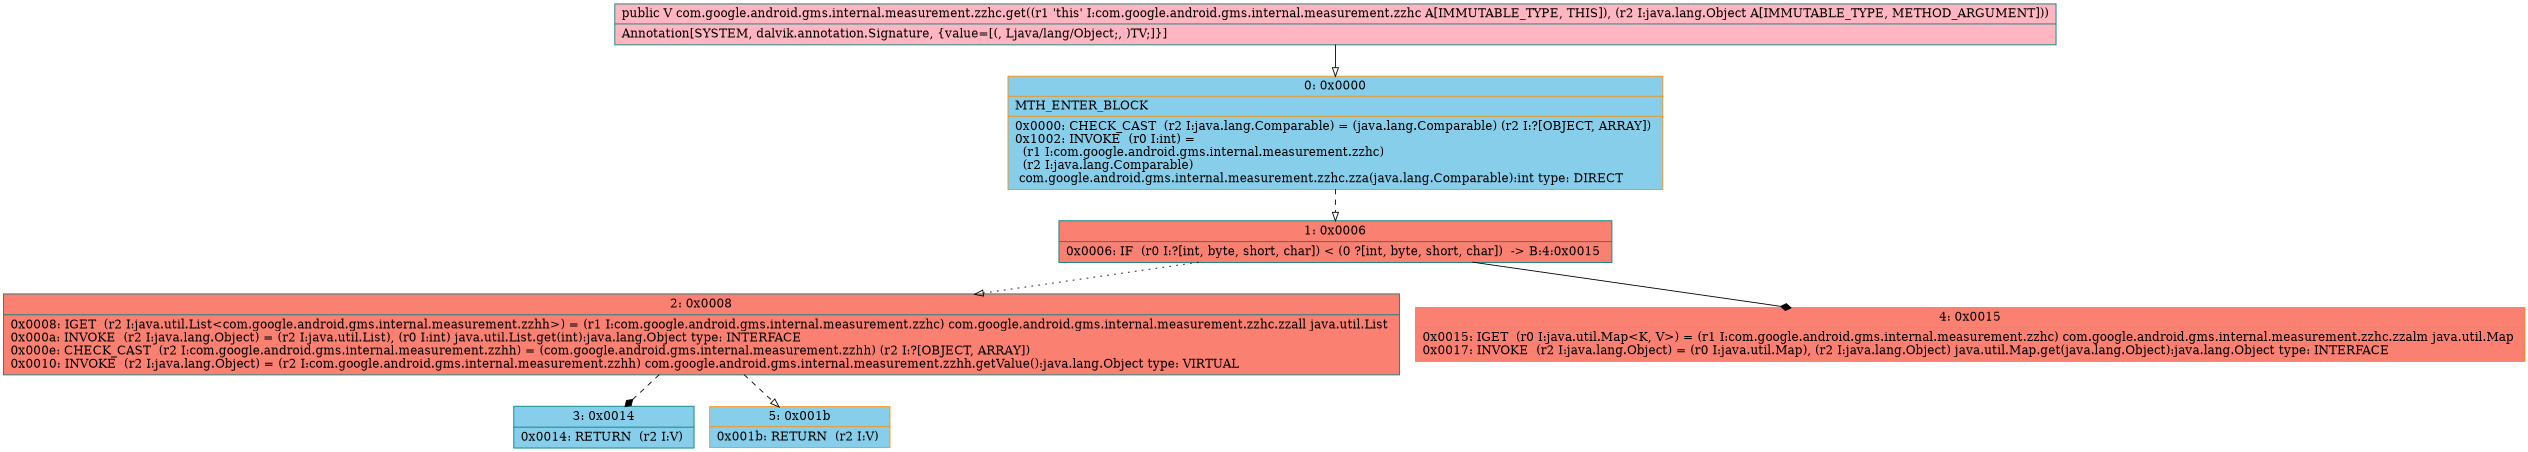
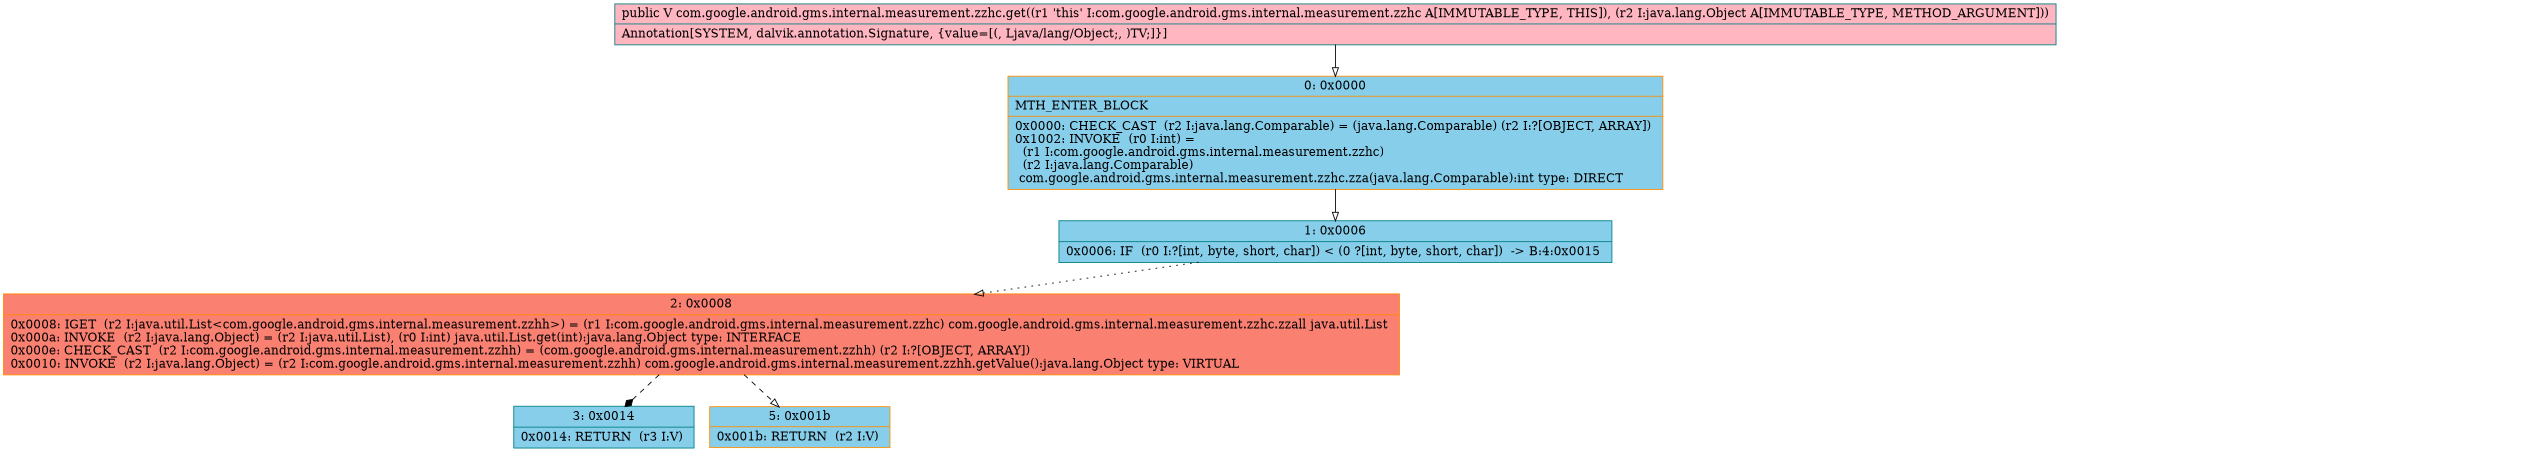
  digraph {
    node [color=darkorange fillcolor=skyblue shape=record style=filled]
    edge [arrowhead=onormal style=solid]
    n1 [label="{0\:\ 0x0000|MTH_ENTER_BLOCK\l|0x0000: CHECK_CAST  (r2 I:java.lang.Comparable) = (java.lang.Comparable) (r2 I:?[OBJECT, ARRAY]) \l0x1002: INVOKE  (r0 I:int) = \l  (r1 I:com.google.android.gms.internal.measurement.zzhc)\l  (r2 I:java.lang.Comparable)\l com.google.android.gms.internal.measurement.zzhc.zza(java.lang.Comparable):int type: DIRECT \l}"]
-   n2 [color=teal fillcolor=salmon label="{1\:\ 0x0006|0x0006: IF  (r0 I:?[int, byte, short, char]) \< (0 ?[int, byte, short, char])  \-\> B:4:0x0015 \l}"]
-   n3 [color=teal fillcolor=salmon label="{2\:\ 0x0008|0x0008: IGET  (r2 I:java.util.List\<com.google.android.gms.internal.measurement.zzhh\>) = (r1 I:com.google.android.gms.internal.measurement.zzhc) com.google.android.gms.internal.measurement.zzhc.zzall java.util.List \l0x000a: INVOKE  (r2 I:java.lang.Object) = (r2 I:java.util.List), (r0 I:int) java.util.List.get(int):java.lang.Object type: INTERFACE \l0x000e: CHECK_CAST  (r2 I:com.google.android.gms.internal.measurement.zzhh) = (com.google.android.gms.internal.measurement.zzhh) (r2 I:?[OBJECT, ARRAY]) \l0x0010: INVOKE  (r2 I:java.lang.Object) = (r2 I:com.google.android.gms.internal.measurement.zzhh) com.google.android.gms.internal.measurement.zzhh.getValue():java.lang.Object type: VIRTUAL \l}"]
-   n4 [fillcolor=salmon label="{4\:\ 0x0015|0x0015: IGET  (r0 I:java.util.Map\<K, V\>) = (r1 I:com.google.android.gms.internal.measurement.zzhc) com.google.android.gms.internal.measurement.zzhc.zzalm java.util.Map \l0x0017: INVOKE  (r2 I:java.lang.Object) = (r0 I:java.util.Map), (r2 I:java.lang.Object) java.util.Map.get(java.lang.Object):java.lang.Object type: INTERFACE \l}"]
-   n5 [color=teal label="{3\:\ 0x0014|0x0014: RETURN  (r2 I:V) \l}"]
+   n2 [color=teal label="{1\:\ 0x0006|0x0006: IF  (r0 I:?[int, byte, short, char]) \< (0 ?[int, byte, short, char])  \-\> B:4:0x0015 \l}"]
+   n3 [fillcolor=salmon label="{2\:\ 0x0008|0x0008: IGET  (r2 I:java.util.List\<com.google.android.gms.internal.measurement.zzhh\>) = (r1 I:com.google.android.gms.internal.measurement.zzhc) com.google.android.gms.internal.measurement.zzhc.zzall java.util.List \l0x000a: INVOKE  (r2 I:java.lang.Object) = (r2 I:java.util.List), (r0 I:int) java.util.List.get(int):java.lang.Object type: INTERFACE \l0x000e: CHECK_CAST  (r2 I:com.google.android.gms.internal.measurement.zzhh) = (com.google.android.gms.internal.measurement.zzhh) (r2 I:?[OBJECT, ARRAY]) \l0x0010: INVOKE  (r2 I:java.lang.Object) = (r2 I:com.google.android.gms.internal.measurement.zzhh) com.google.android.gms.internal.measurement.zzhh.getValue():java.lang.Object type: VIRTUAL \l}"]
+   n5 [color=teal label="{3\:\ 0x0014|0x0014: RETURN  (r3 I:V) \l}"]
    n6 [label="{5\:\ 0x001b|0x001b: RETURN  (r2 I:V) \l}"]
    n7 [color=teal fillcolor=lightpink label="{public V com.google.android.gms.internal.measurement.zzhc.get((r1 'this' I:com.google.android.gms.internal.measurement.zzhc A[IMMUTABLE_TYPE, THIS]), (r2 I:java.lang.Object A[IMMUTABLE_TYPE, METHOD_ARGUMENT]))  | Annotation[SYSTEM, dalvik.annotation.Signature, \{value=[(, Ljava\/lang\/Object;, )TV;]\}]\l}"]
-   n1 -> n2 [style=dashed]
+   n1 -> n2
    n2 -> n3 [style=dotted]
-   n2 -> n4 [arrowhead=diamond]
    n3 -> n5 [arrowhead=diamond style=dashed]
    n3 -> n6 [style=dashed]
    n7 -> n1
  }
